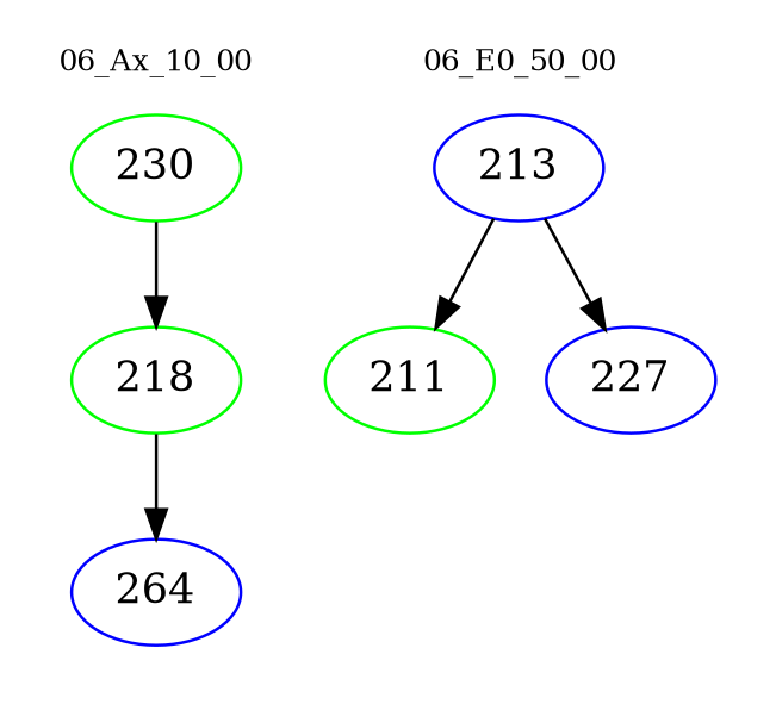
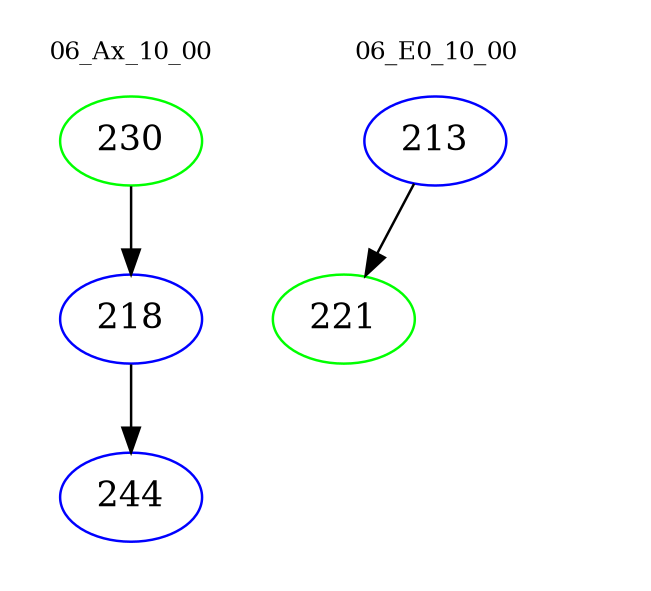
  digraph {
    node [color=green]
    edge [color=black]
    n1 [label=230]
-   n2 [label=218]
-   n3 [color=blue label=264]
+   n2 [color=blue label=218]
+   n3 [color=blue label=244]
    n4 [color=blue label=213]
-   n5 [label=211]
-   n6 [color=blue label=227]
+   n5 [label=221]
    subgraph cluster_1 {
      color=white
      fontsize=10
      label="06_Ax_10_00"
      n1
      n2
      n3
    }
    subgraph cluster_2 {
      color=white
      fontsize=10
-     label="06_E0_50_00"
+     label="06_E0_10_00"
      n4
      n5
-     n6
    }
    n1 -> n2
    n2 -> n3
    n4 -> n5
-   n4 -> n6
  }
